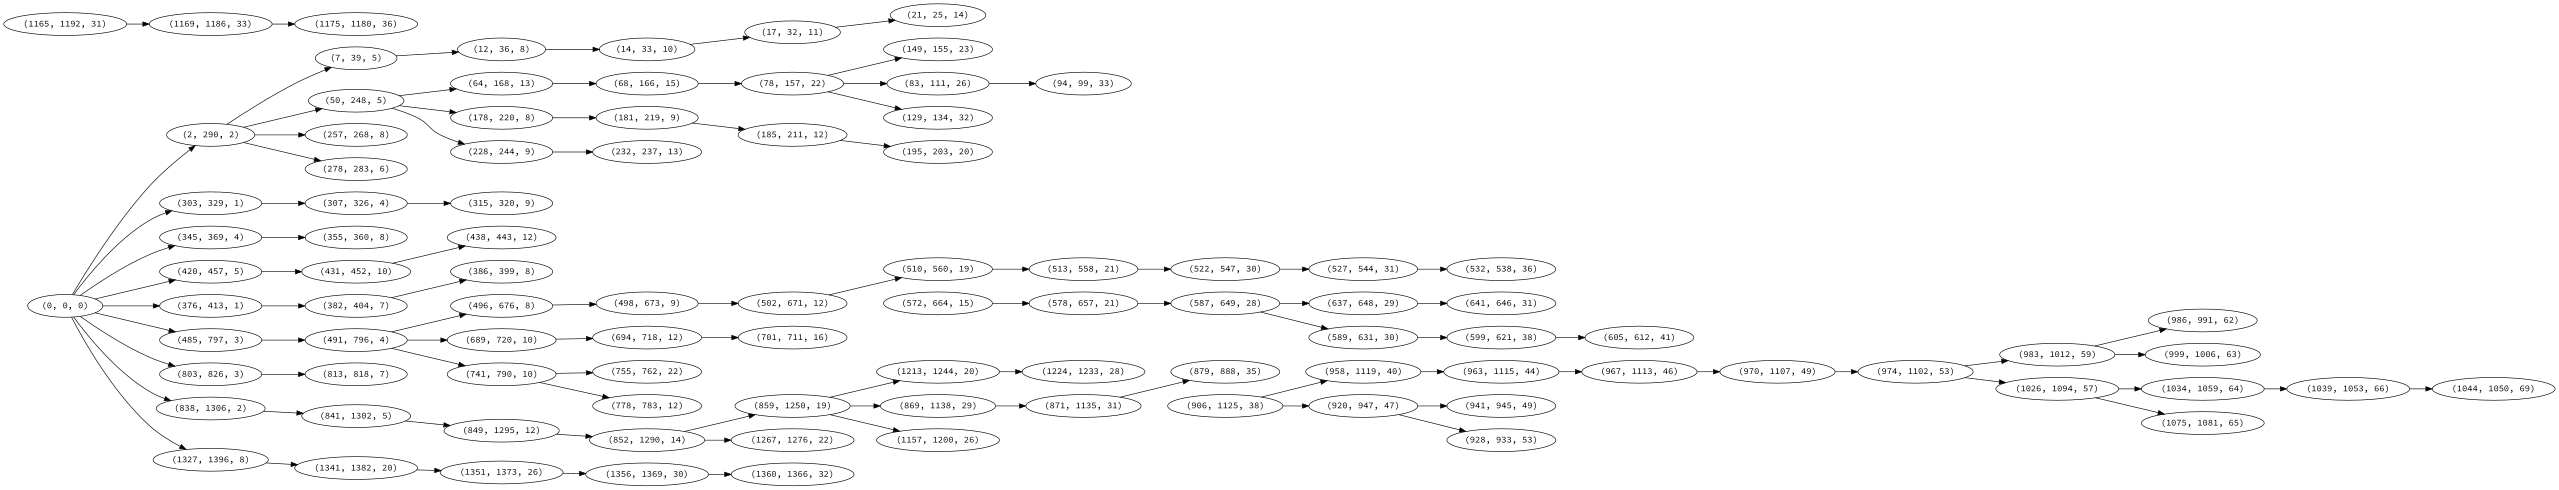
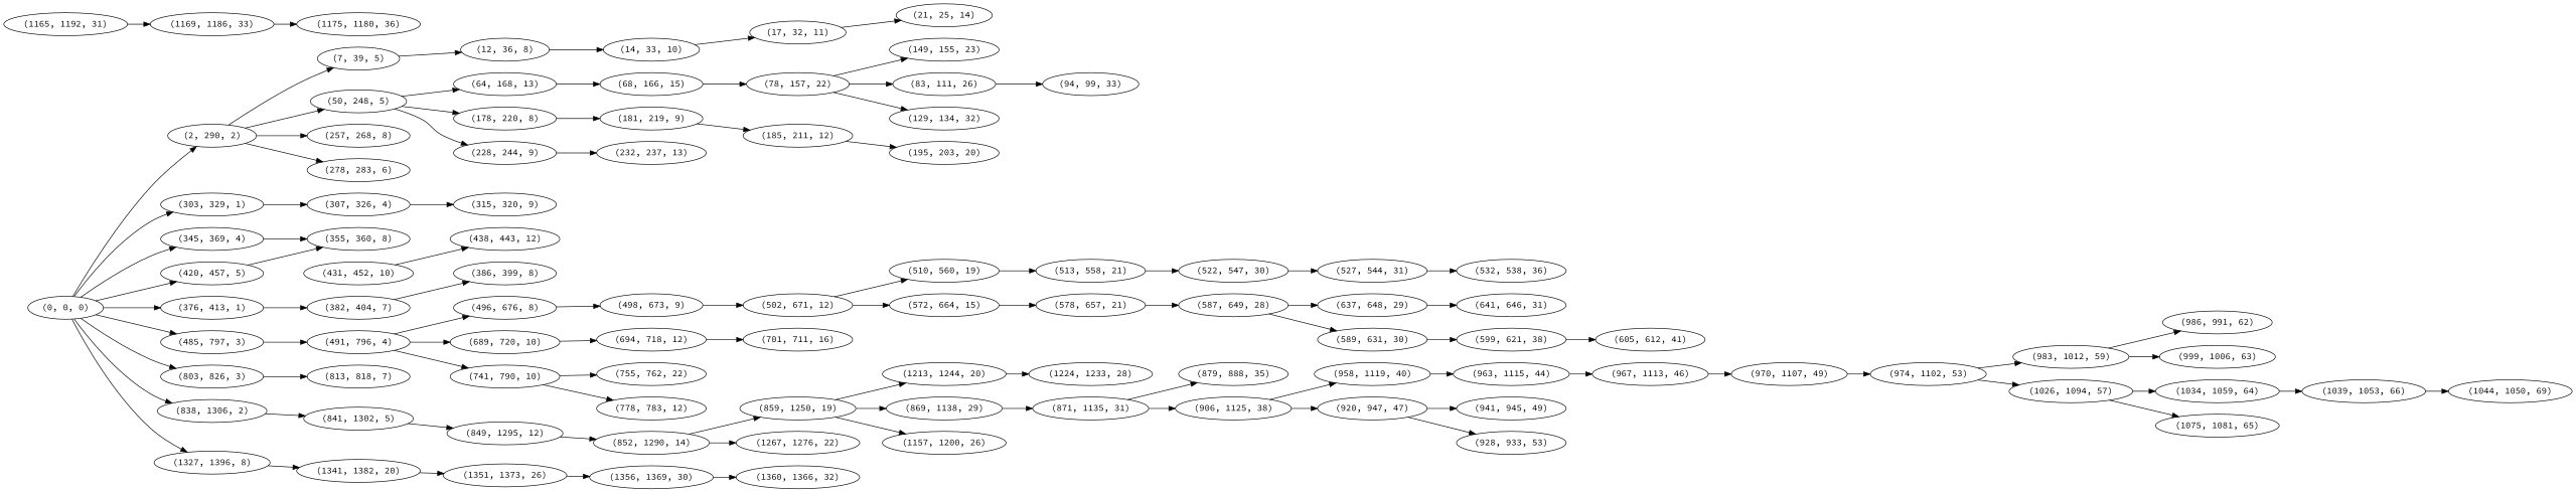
  digraph {
    fontname="Source Code Pro"
    rankdir=LR
    node [fontname="Source Code Pro"]
    edge [fontname="Source Code Pro"]
    "(0, 0, 0)"
    "(2, 290, 2)"
    "(303, 329, 1)"
    "(345, 369, 4)"
    "(376, 413, 1)"
    "(420, 457, 5)"
    "(485, 797, 3)"
    "(803, 826, 3)"
    "(838, 1306, 2)"
    "(1327, 1396, 8)"
    "(7, 39, 5)"
    "(50, 248, 5)"
    "(257, 268, 8)"
    "(278, 283, 6)"
    "(307, 326, 4)"
    "(355, 360, 8)"
    "(382, 404, 7)"
    "(431, 452, 10)"
    "(491, 796, 4)"
    "(813, 818, 7)"
    "(841, 1302, 5)"
    "(1341, 1382, 20)"
    "(12, 36, 8)"
    "(64, 168, 13)"
    "(178, 220, 8)"
    "(228, 244, 9)"
    "(14, 33, 10)"
    "(17, 32, 11)"
    "(21, 25, 14)"
    "(68, 166, 15)"
    "(181, 219, 9)"
    "(232, 237, 13)"
    "(78, 157, 22)"
    "(83, 111, 26)"
    "(129, 134, 32)"
    "(149, 155, 23)"
    "(94, 99, 33)"
    "(185, 211, 12)"
    "(195, 203, 20)"
    "(315, 320, 9)"
    "(386, 399, 8)"
    "(438, 443, 12)"
    "(496, 676, 8)"
    "(689, 720, 10)"
    "(741, 790, 10)"
    "(498, 673, 9)"
    "(694, 718, 12)"
    "(755, 762, 22)"
    "(778, 783, 12)"
    n50 [label="(502, 671, 12)"]
    "(510, 560, 19)"
    "(572, 664, 15)"
    "(513, 558, 21)"
    "(578, 657, 21)"
    "(522, 547, 30)"
    "(527, 544, 31)"
    "(532, 538, 36)"
    "(587, 649, 28)"
    "(589, 631, 30)"
    "(637, 648, 29)"
    "(599, 621, 38)"
    "(641, 646, 31)"
    "(605, 612, 41)"
    "(701, 711, 16)"
    "(849, 1295, 12)"
    "(852, 1290, 14)"
    "(859, 1250, 19)"
    "(1267, 1276, 22)"
    "(869, 1138, 29)"
    "(1157, 1200, 26)"
    "(1213, 1244, 20)"
    "(871, 1135, 31)"
    "(1224, 1233, 28)"
    "(879, 888, 35)"
    "(906, 1125, 38)"
    "(920, 947, 47)"
    "(958, 1119, 40)"
    "(928, 933, 53)"
    "(941, 945, 49)"
    "(963, 1115, 44)"
    "(967, 1113, 46)"
    "(970, 1107, 49)"
    "(974, 1102, 53)"
    "(983, 1012, 59)"
    "(1026, 1094, 57)"
    "(986, 991, 62)"
    "(999, 1006, 63)"
    "(1034, 1059, 64)"
    "(1075, 1081, 65)"
    "(1039, 1053, 66)"
    "(1044, 1050, 69)"
    "(1165, 1192, 31)"
    "(1169, 1186, 33)"
    "(1175, 1180, 36)"
    "(1351, 1373, 26)"
    "(1356, 1369, 30)"
    "(1360, 1366, 32)"
    "(0, 0, 0)" -> "(2, 290, 2)"
    "(0, 0, 0)" -> "(303, 329, 1)"
    "(0, 0, 0)" -> "(345, 369, 4)"
    "(0, 0, 0)" -> "(376, 413, 1)"
    "(0, 0, 0)" -> "(420, 457, 5)"
    "(0, 0, 0)" -> "(485, 797, 3)"
    "(0, 0, 0)" -> "(803, 826, 3)"
    "(0, 0, 0)" -> "(838, 1306, 2)"
    "(0, 0, 0)" -> "(1327, 1396, 8)"
    "(2, 290, 2)" -> "(7, 39, 5)"
    "(2, 290, 2)" -> "(50, 248, 5)"
    "(2, 290, 2)" -> "(257, 268, 8)"
    "(2, 290, 2)" -> "(278, 283, 6)"
    "(303, 329, 1)" -> "(307, 326, 4)"
    "(345, 369, 4)" -> "(355, 360, 8)"
    "(376, 413, 1)" -> "(382, 404, 7)"
-   "(420, 457, 5)" -> "(431, 452, 10)"
+   "(420, 457, 5)" -> "(355, 360, 8)"
    "(485, 797, 3)" -> "(491, 796, 4)"
    "(803, 826, 3)" -> "(813, 818, 7)"
    "(838, 1306, 2)" -> "(841, 1302, 5)"
    "(1327, 1396, 8)" -> "(1341, 1382, 20)"
    "(7, 39, 5)" -> "(12, 36, 8)"
    "(50, 248, 5)" -> "(64, 168, 13)"
    "(50, 248, 5)" -> "(178, 220, 8)"
    "(50, 248, 5)" -> "(228, 244, 9)"
    "(307, 326, 4)" -> "(315, 320, 9)"
    "(382, 404, 7)" -> "(386, 399, 8)"
    "(431, 452, 10)" -> "(438, 443, 12)"
    "(491, 796, 4)" -> "(496, 676, 8)"
    "(491, 796, 4)" -> "(689, 720, 10)"
    "(491, 796, 4)" -> "(741, 790, 10)"
    "(841, 1302, 5)" -> "(849, 1295, 12)"
    "(1341, 1382, 20)" -> "(1351, 1373, 26)"
    "(12, 36, 8)" -> "(14, 33, 10)"
    "(64, 168, 13)" -> "(68, 166, 15)"
    "(178, 220, 8)" -> "(181, 219, 9)"
    "(228, 244, 9)" -> "(232, 237, 13)"
    "(14, 33, 10)" -> "(17, 32, 11)"
    "(17, 32, 11)" -> "(21, 25, 14)"
    "(68, 166, 15)" -> "(78, 157, 22)"
    "(181, 219, 9)" -> "(185, 211, 12)"
    "(78, 157, 22)" -> "(83, 111, 26)"
    "(78, 157, 22)" -> "(129, 134, 32)"
    "(78, 157, 22)" -> "(149, 155, 23)"
    "(83, 111, 26)" -> "(94, 99, 33)"
    "(185, 211, 12)" -> "(195, 203, 20)"
    "(496, 676, 8)" -> "(498, 673, 9)"
    "(689, 720, 10)" -> "(694, 718, 12)"
    "(741, 790, 10)" -> "(755, 762, 22)"
    "(741, 790, 10)" -> "(778, 783, 12)"
    "(498, 673, 9)" -> n50
    "(694, 718, 12)" -> "(701, 711, 16)"
    n50 -> "(510, 560, 19)"
+   n50 -> "(572, 664, 15)"
    "(510, 560, 19)" -> "(513, 558, 21)"
    "(572, 664, 15)" -> "(578, 657, 21)"
    "(513, 558, 21)" -> "(522, 547, 30)"
    "(578, 657, 21)" -> "(587, 649, 28)"
    "(522, 547, 30)" -> "(527, 544, 31)"
    "(527, 544, 31)" -> "(532, 538, 36)"
    "(587, 649, 28)" -> "(589, 631, 30)"
    "(587, 649, 28)" -> "(637, 648, 29)"
    "(589, 631, 30)" -> "(599, 621, 38)"
    "(637, 648, 29)" -> "(641, 646, 31)"
    "(599, 621, 38)" -> "(605, 612, 41)"
    "(849, 1295, 12)" -> "(852, 1290, 14)"
    "(852, 1290, 14)" -> "(859, 1250, 19)"
    "(852, 1290, 14)" -> "(1267, 1276, 22)"
    "(859, 1250, 19)" -> "(869, 1138, 29)"
    "(859, 1250, 19)" -> "(1157, 1200, 26)"
    "(859, 1250, 19)" -> "(1213, 1244, 20)"
    "(869, 1138, 29)" -> "(871, 1135, 31)"
    "(1213, 1244, 20)" -> "(1224, 1233, 28)"
    "(871, 1135, 31)" -> "(879, 888, 35)"
+   "(871, 1135, 31)" -> "(906, 1125, 38)"
    "(906, 1125, 38)" -> "(920, 947, 47)"
    "(906, 1125, 38)" -> "(958, 1119, 40)"
    "(920, 947, 47)" -> "(928, 933, 53)"
    "(920, 947, 47)" -> "(941, 945, 49)"
    "(958, 1119, 40)" -> "(963, 1115, 44)"
    "(963, 1115, 44)" -> "(967, 1113, 46)"
    "(967, 1113, 46)" -> "(970, 1107, 49)"
    "(970, 1107, 49)" -> "(974, 1102, 53)"
    "(974, 1102, 53)" -> "(983, 1012, 59)"
    "(974, 1102, 53)" -> "(1026, 1094, 57)"
    "(983, 1012, 59)" -> "(986, 991, 62)"
    "(983, 1012, 59)" -> "(999, 1006, 63)"
    "(1026, 1094, 57)" -> "(1034, 1059, 64)"
    "(1026, 1094, 57)" -> "(1075, 1081, 65)"
    "(1034, 1059, 64)" -> "(1039, 1053, 66)"
    "(1039, 1053, 66)" -> "(1044, 1050, 69)"
    "(1165, 1192, 31)" -> "(1169, 1186, 33)"
    "(1169, 1186, 33)" -> "(1175, 1180, 36)"
    "(1351, 1373, 26)" -> "(1356, 1369, 30)"
    "(1356, 1369, 30)" -> "(1360, 1366, 32)"
  }
